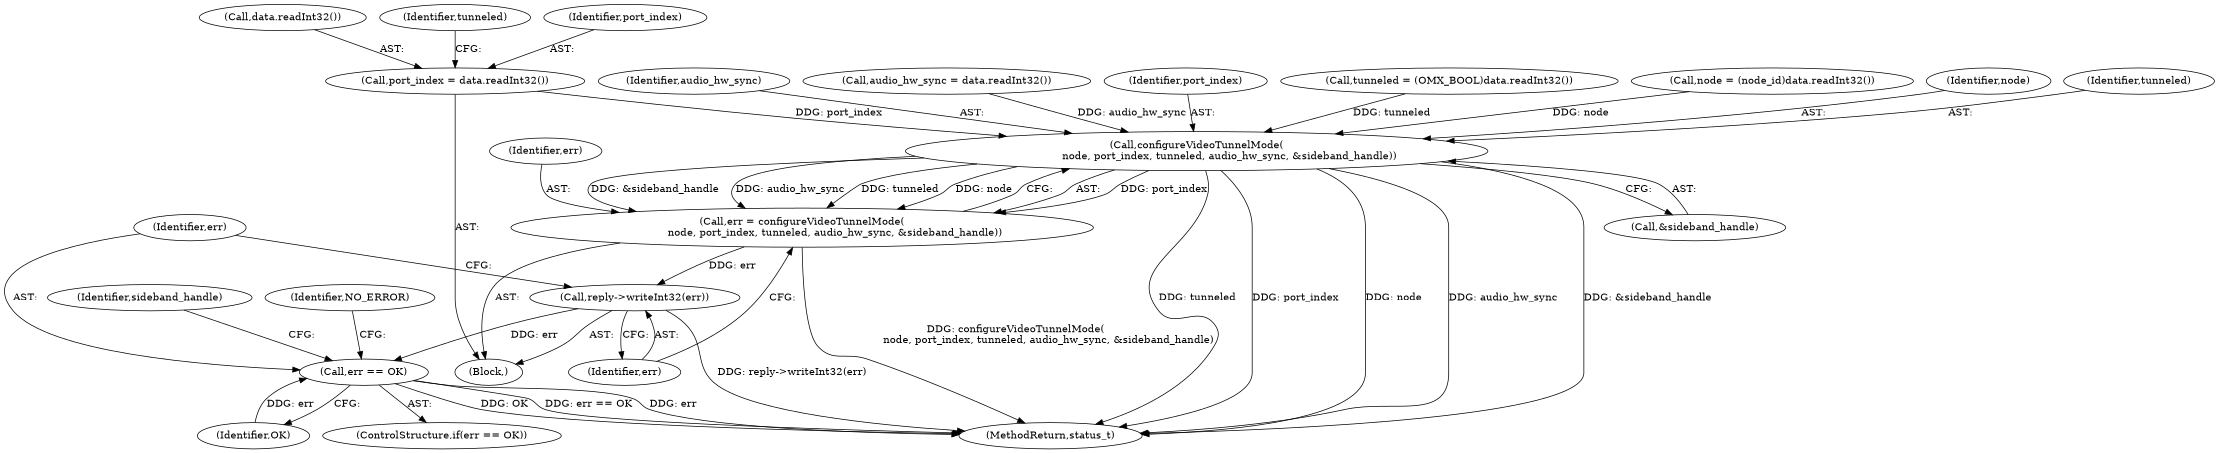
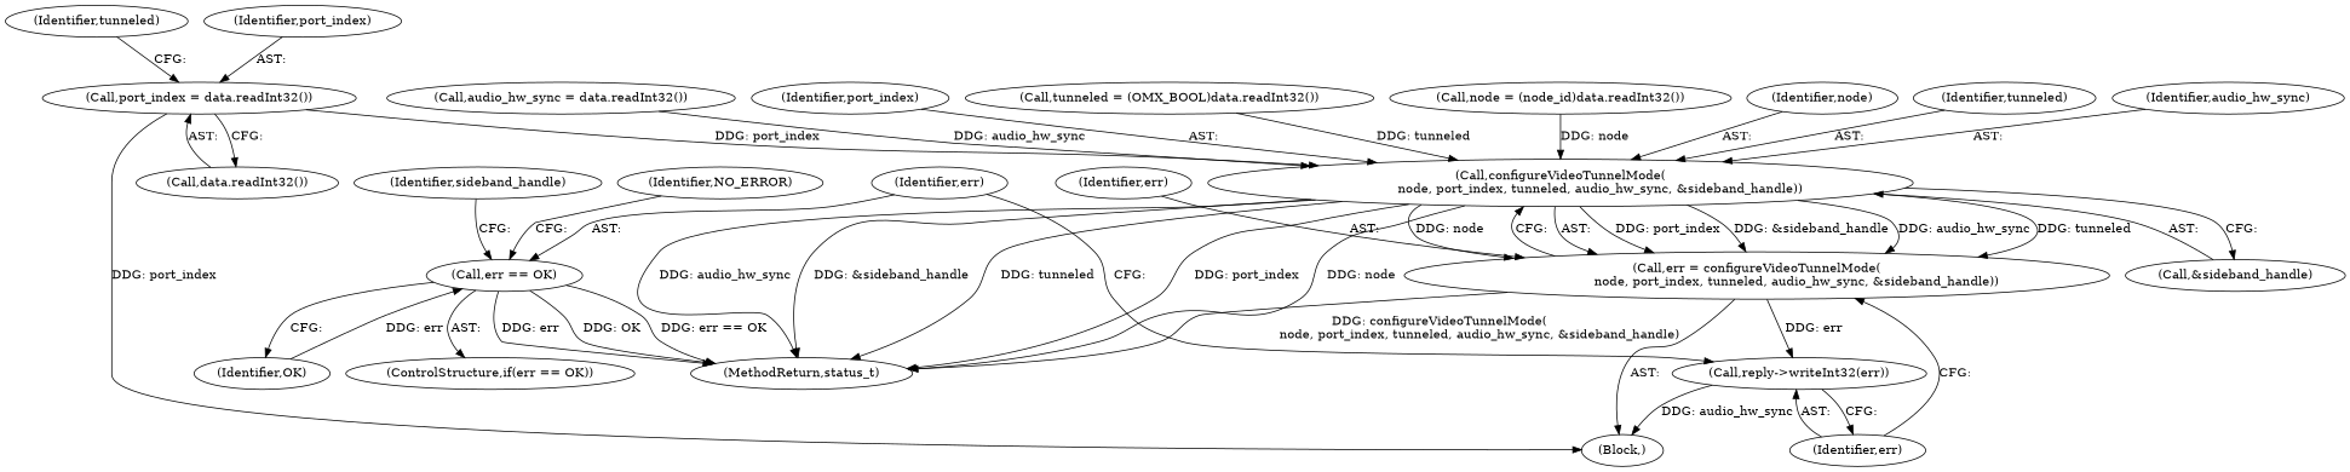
  digraph {
    n1 [label="(Call,port_index = data.readInt32())"]
    n2 [label="(Call,configureVideoTunnelMode(\n                    node, port_index, tunneled, audio_hw_sync, &sideband_handle))"]
    n3 [label="(Call,data.readInt32())"]
    n4 [label="(Block,)"]
    n5 [label="(Call,err = configureVideoTunnelMode(\n                    node, port_index, tunneled, audio_hw_sync, &sideband_handle))"]
    n6 [label="(MethodReturn,status_t)"]
    n7 [label="(Call,&sideband_handle)"]
    n8 [label="(Call,reply->writeInt32(err))"]
    n9 [label="(Call,err == OK)"]
    n10 [label="(Identifier,err)"]
    n11 [label="(Identifier,OK)"]
    n12 [label="(ControlStructure,if(err == OK))"]
    n13 [label="(Identifier,tunneled)"]
    n14 [label="(Identifier,audio_hw_sync)"]
    n15 [label="(Call,audio_hw_sync = data.readInt32())"]
    n16 [label="(Identifier,port_index)"]
    n17 [label="(Call,tunneled = (OMX_BOOL)data.readInt32())"]
    n18 [label="(Identifier,sideband_handle)"]
    n19 [label="(Identifier,err)"]
    n20 [label="(Identifier,NO_ERROR)"]
    n21 [label="(Call,node = (node_id)data.readInt32())"]
    n22 [label="(Identifier,tunneled)"]
    n23 [label="(Identifier,node)"]
    n24 [label="(Identifier,port_index)"]
    n25 [label="(Identifier,err)"]
    n1 -> n2 [label="DDG: port_index"]
-   n1 -> n4 [label="AST: "]
+   n1 -> n3 [label="CFG: "]
+   n1 -> n4 [label="DDG: port_index"]
    n2 -> n5 [label="AST: "]
    n2 -> n5 [label="DDG: port_index"]
    n2 -> n5 [label="DDG: &sideband_handle"]
    n2 -> n5 [label="DDG: audio_hw_sync"]
    n2 -> n5 [label="DDG: tunneled"]
    n2 -> n5 [label="DDG: node"]
    n2 -> n6 [label="DDG: &sideband_handle"]
    n2 -> n6 [label="DDG: tunneled"]
    n2 -> n6 [label="DDG: port_index"]
    n2 -> n6 [label="DDG: node"]
    n2 -> n6 [label="DDG: audio_hw_sync"]
    n2 -> n7 [label="CFG: "]
    n3 -> n1 [label="AST: "]
    n5 -> n2 [label="CFG: "]
    n5 -> n4 [label="AST: "]
    n5 -> n6 [label="DDG: configureVideoTunnelMode(\n                    node, port_index, tunneled, audio_hw_sync, &sideband_handle)"]
    n5 -> n8 [label="DDG: err"]
    n7 -> n2 [label="AST: "]
-   n8 -> n4 [label="AST: "]
-   n8 -> n6 [label="DDG: reply->writeInt32(err)"]
-   n8 -> n9 [label="DDG: err"]
+   n8 -> n4 [label="DDG: audio_hw_sync"]
    n8 -> n10 [label="CFG: "]
    n9 -> n6 [label="DDG: OK"]
    n9 -> n6 [label="DDG: err == OK"]
    n9 -> n6 [label="DDG: err"]
    n9 -> n11 [label="CFG: "]
    n9 -> n12 [label="AST: "]
    n10 -> n5 [label="CFG: "]
    n10 -> n8 [label="AST: "]
    n11 -> n9 [label="DDG: err"]
    n13 -> n2 [label="AST: "]
    n14 -> n2 [label="AST: "]
    n15 -> n2 [label="DDG: audio_hw_sync"]
    n16 -> n2 [label="AST: "]
    n17 -> n2 [label="DDG: tunneled"]
    n18 -> n9 [label="CFG: "]
    n19 -> n8 [label="CFG: "]
    n19 -> n9 [label="AST: "]
    n20 -> n9 [label="CFG: "]
    n21 -> n2 [label="DDG: node"]
    n22 -> n1 [label="CFG: "]
    n23 -> n2 [label="AST: "]
    n24 -> n1 [label="AST: "]
    n25 -> n5 [label="AST: "]
  }
